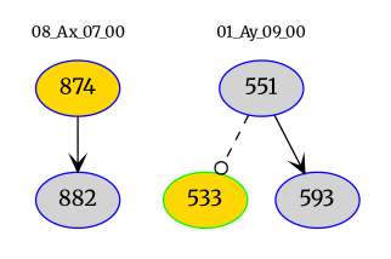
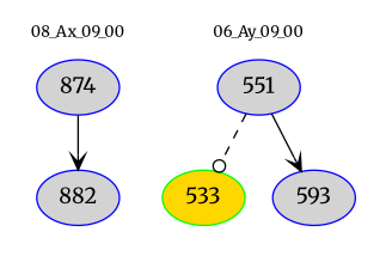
  digraph {
    fontname=Merriweather
    node [color=blue fillcolor=lightgrey fontname=Merriweather style=filled]
    edge [arrowhead=vee color=black fontname=Merriweather style=solid]
-   n1 [fillcolor=gold label=874]
+   n1 [label=874]
    n2 [label=882]
    n3 [label=551]
    n4 [color=green fillcolor=gold label=533]
    n5 [label=593]
    subgraph cluster_1 {
      color=white
      fontsize=10
-     label="08_Ax_07_00"
+     label="08_Ax_09_00"
      n1
      n2
    }
    subgraph cluster_2 {
      color=white
      fontsize=10
-     label="01_Ay_09_00"
+     label="06_Ay_09_00"
      n3
      n4
      n5
    }
    n1 -> n2
    n3 -> n4 [arrowhead=odot style=dashed]
    n3 -> n5
  }
